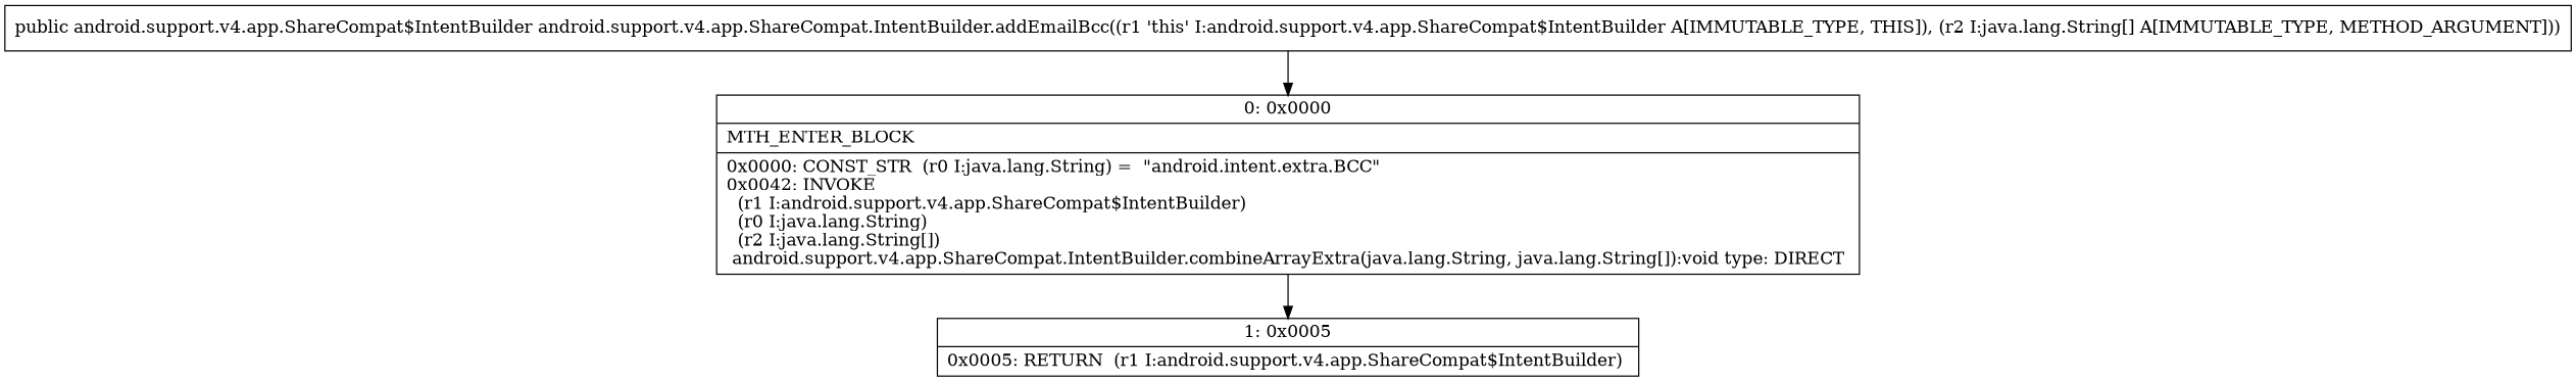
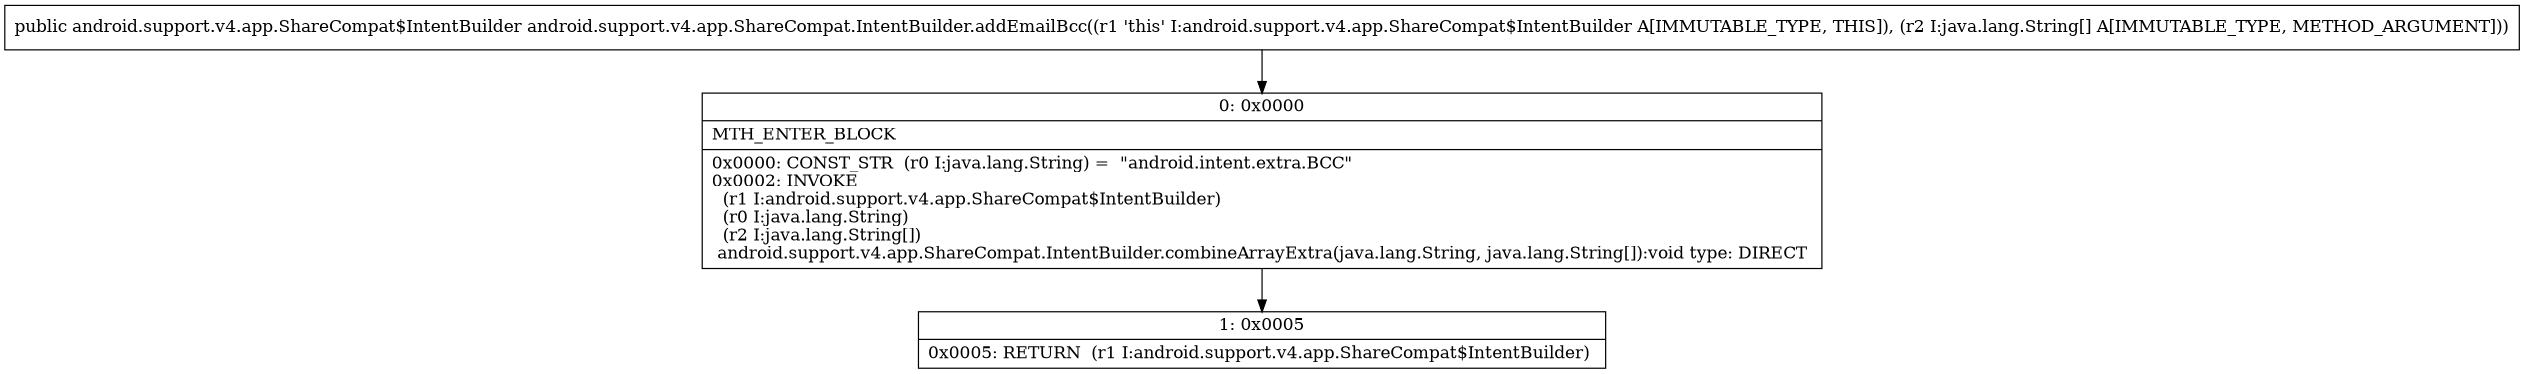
  digraph {
    node [shape=record]
-   n1 [label="{0\:\ 0x0000|MTH_ENTER_BLOCK\l|0x0000: CONST_STR  (r0 I:java.lang.String) =  \"android.intent.extra.BCC\" \l0x0042: INVOKE  \l  (r1 I:android.support.v4.app.ShareCompat$IntentBuilder)\l  (r0 I:java.lang.String)\l  (r2 I:java.lang.String[])\l android.support.v4.app.ShareCompat.IntentBuilder.combineArrayExtra(java.lang.String, java.lang.String[]):void type: DIRECT \l}"]
+   n1 [label="{0\:\ 0x0000|MTH_ENTER_BLOCK\l|0x0000: CONST_STR  (r0 I:java.lang.String) =  \"android.intent.extra.BCC\" \l0x0002: INVOKE  \l  (r1 I:android.support.v4.app.ShareCompat$IntentBuilder)\l  (r0 I:java.lang.String)\l  (r2 I:java.lang.String[])\l android.support.v4.app.ShareCompat.IntentBuilder.combineArrayExtra(java.lang.String, java.lang.String[]):void type: DIRECT \l}"]
    n2 [label="{1\:\ 0x0005|0x0005: RETURN  (r1 I:android.support.v4.app.ShareCompat$IntentBuilder) \l}"]
    n3 [label="{public android.support.v4.app.ShareCompat$IntentBuilder android.support.v4.app.ShareCompat.IntentBuilder.addEmailBcc((r1 'this' I:android.support.v4.app.ShareCompat$IntentBuilder A[IMMUTABLE_TYPE, THIS]), (r2 I:java.lang.String[] A[IMMUTABLE_TYPE, METHOD_ARGUMENT])) }"]
    n1 -> n2
    n3 -> n1
  }
